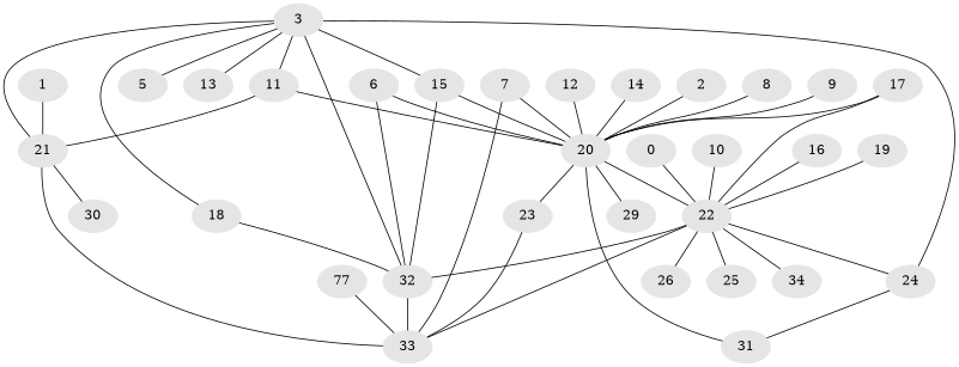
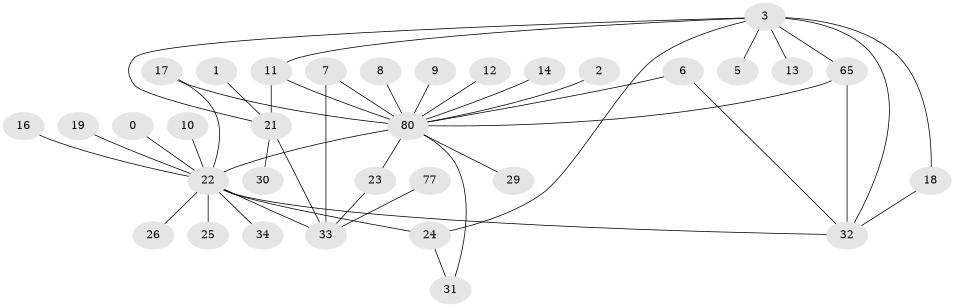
  graph {
    node [color=gray90 style=filled]
    edge [weight=1.0]
    1
    21
    33
    30
    2
-   20
+   20 [label=80]
    22
    23
    29
    31
    3
    5
    11
    13
-   15
+   15 [label=65]
    18
    24
    32
    n19 [label=0]
    26
    25
    34
    6
    7
    8
    9
    10
    12
    14
    16
    17
    19
    n33 [label=77]
    1 -- 21
    21 -- 33 [weight=2.0]
    21 -- 30
    2 -- 20
    20 -- 22 [weight=2.0]
    20 -- 23
    20 -- 29
    20 -- 31
    22 -- 33
    22 -- 24
    22 -- 32 [weight=2.0]
    22 -- 26
    22 -- 25
    22 -- 34
    23 -- 33
    3 -- 21 [weight=2.0]
    3 -- 5
    3 -- 11
    3 -- 13
    3 -- 15 [weight=2.0]
    3 -- 18
    3 -- 24 [weight=2.0]
    3 -- 32 [weight=2.0]
    11 -- 21
    11 -- 20
    15 -- 20
    15 -- 32
    18 -- 32
    24 -- 31
-   32 -- 33
    n19 -- 22
    6 -- 20
    6 -- 32
    7 -- 33
    7 -- 20
    8 -- 20
    9 -- 20
    10 -- 22
    12 -- 20
    14 -- 20
    16 -- 22
    17 -- 20 [weight=2.0]
    17 -- 22
    19 -- 22
    n33 -- 33
  }
